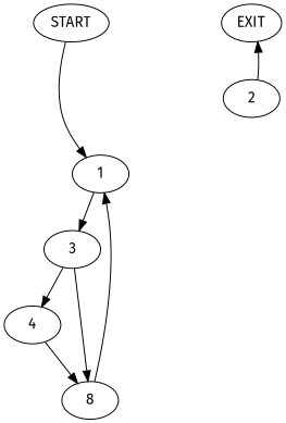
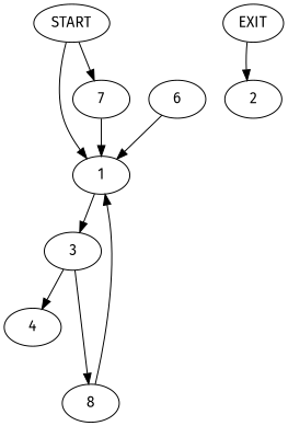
  digraph {
    fontname="Fira Sans"
    node [fontname="Fira Sans"]
    edge [fontname="Fira Sans"]
    n1 [label=START]
    1
+   7
    3
+   6
    n6 [label=EXIT]
    2
    4
    n9 [label=8]
    n1 -> 1
+   n1 -> 7
    1 -> 3
+   7 -> 1
    3 -> 4
    3 -> n9
-   2 -> n6
-   4 -> n9
+   6 -> 1
+   n6 -> 2
    n9 -> 1
  }
